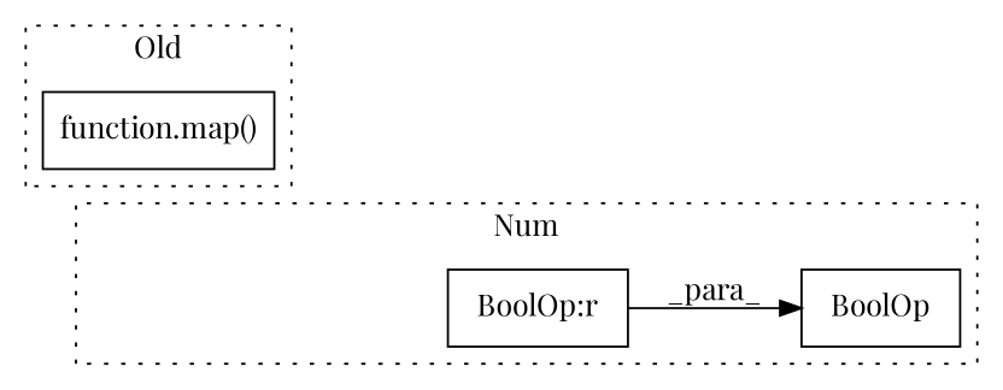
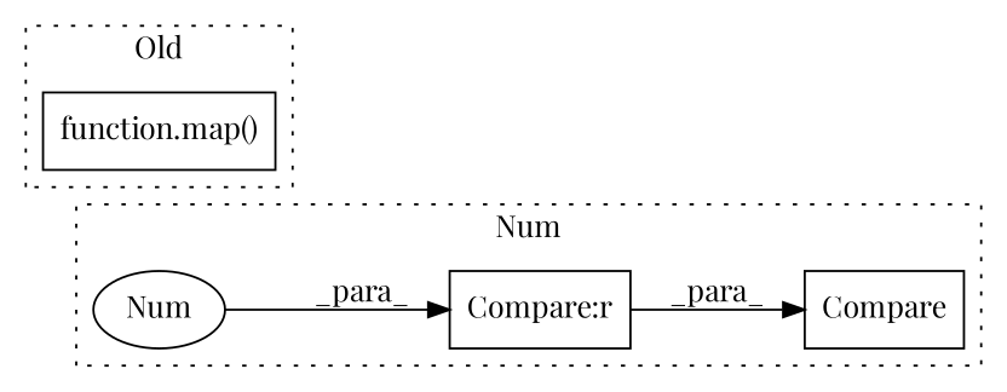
  digraph {
    fontname="Playfair Display"
    rankdir=LR
    node [fontname="Playfair Display" shape=box]
    edge [fontname="Playfair Display"]
-   n1 [a=72 l=56 label=BoolOp s=23867]
-   n2 [a=40 l=27 label="BoolOp:r" s=23896]
+   n1 [a=72 l=56 label=Compare s=23867]
+   n2 [a=40 l=27 label="Compare:r" s=23896]
+   n3 [a=76 l=1 label=Num s=23922 shape=ellipse]
    n4 [a=75 l="4,1" label="function.map()" s="22207,22238"]
    subgraph cluster_1 {
      label=Num
      style=dotted
      n1
      n2
+     n3
    }
    subgraph cluster_2 {
      label=Old
      style=dotted
      n4
    }
    n2 -> n1 [label=_para_]
+   n3 -> n2 [label=_para_]
  }
